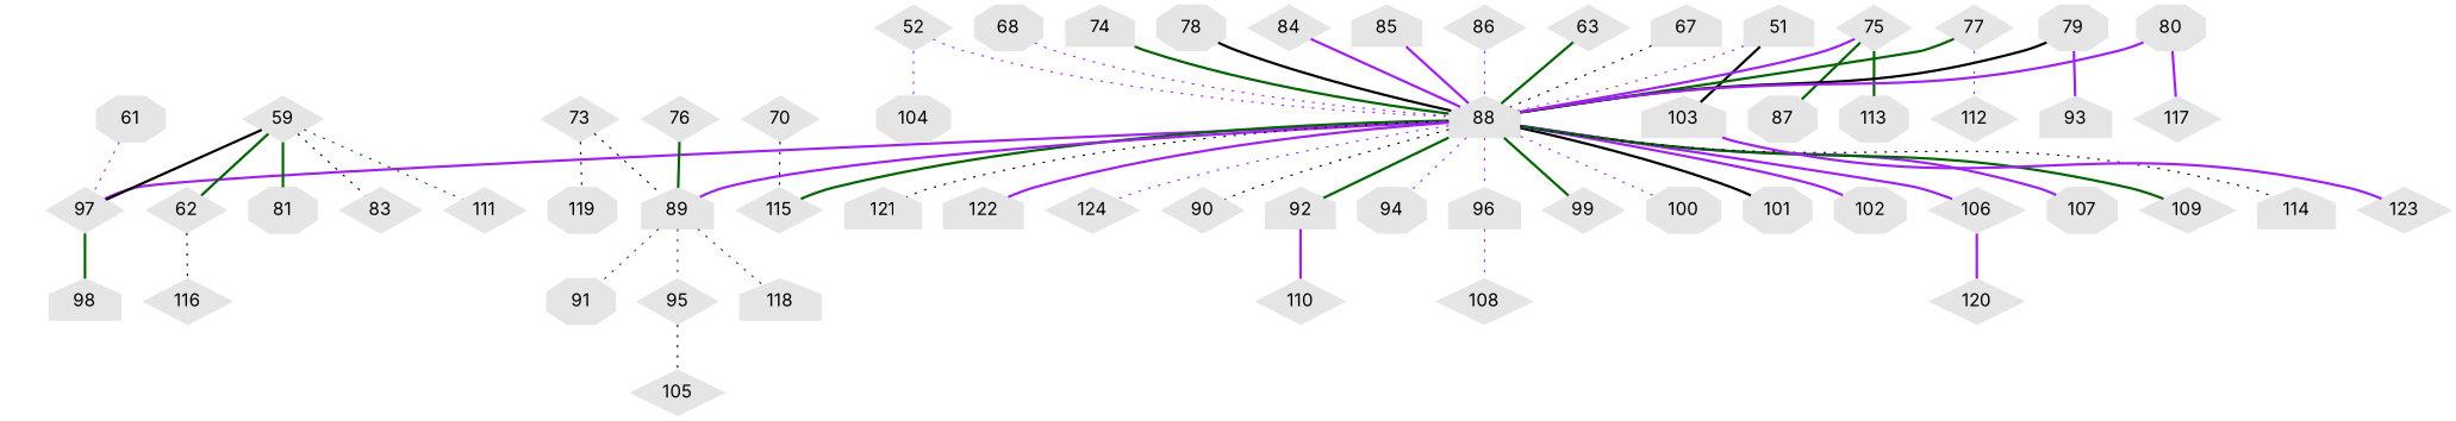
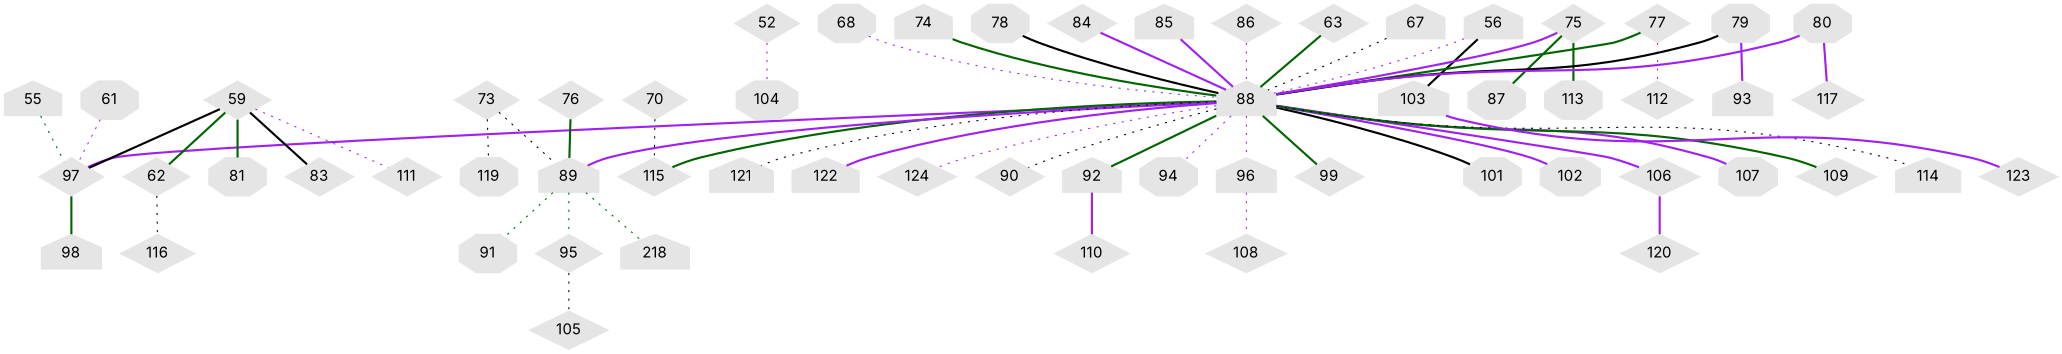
  graph {
    fontname=Inter
    node [color=gray90 fontname=Inter shape=diamond style=filled]
    edge [color=purple fontname=Inter style=bold]
    88 [shape=house super="+11+82+64+65+72+21+38+43+37+20+39+44+51+35+58+53+54+47+48+60+69"]
    97 [super="+10+16+17"]
    115 [super="+23"]
    89 [shape=house super="+66"]
    90
    92 [shape=house super="+41"]
    94 [shape=octagon]
    96 [shape=house super="+49"]
    99
-   100 [shape=octagon]
    101 [shape=octagon]
    102 [shape=octagon]
    106
    107 [shape=octagon]
    109
    114 [shape=house]
    121 [shape=house]
    122 [shape=house]
    124
    52
    104 [shape=octagon]
    98 [shape=house]
-   56 [shape=house label=51]
+   55 [shape=house]
+   56 [shape=house]
    103 [shape=house]
    123
    59
    62
    81 [shape=octagon]
    83
    111
    116
    61 [shape=octagon]
    63
    67 [shape=house]
    68 [shape=octagon]
    70
    91 [shape=octagon]
    95
-   118 [shape=house]
+   118 [shape=house label=218]
    73
    119 [shape=octagon]
    74 [shape=house]
    75 [super="+57"]
    87 [shape=octagon]
    113 [shape=octagon]
    76
    77
    112
    78 [shape=octagon]
    79 [shape=octagon]
    93 [shape=house]
    80 [shape=octagon]
    117
    84
    85 [shape=house]
    86
    110
    108
    120
    105
    88 -- 97
    88 -- 115 [color=darkgreen]
    88 -- 89
    88 -- 90 [color=black style=dotted]
    88 -- 92 [color=darkgreen]
    88 -- 94 [style=dotted]
    88 -- 96 [style=dotted]
    88 -- 99 [color=darkgreen]
-   88 -- 100 [style=dotted]
    88 -- 101 [color=black]
    88 -- 102
    88 -- 106
    88 -- 107
    88 -- 109 [color=darkgreen]
    88 -- 114 [color=black style=dotted]
    88 -- 121 [color=black style=dotted]
    88 -- 122
    88 -- 124 [style=dotted]
    97 -- 98 [color=darkgreen]
    89 -- 91 [color=darkgreen style=dotted]
    89 -- 95 [color=darkgreen style=dotted]
    89 -- 118 [color=darkgreen style=dotted]
    92 -- 110
    96 -- 108 [style=dotted]
    106 -- 120
-   52 -- 88 [style=dotted]
    52 -- 104 [style=dotted]
+   55 -- 97 [color=darkgreen style=dotted]
    56 -- 88 [style=dotted]
    56 -- 103 [color=black]
    103 -- 123
    59 -- 97 [color=black]
    59 -- 62 [color=darkgreen]
    59 -- 81 [color=darkgreen]
-   59 -- 83 [color=black style=dotted]
-   59 -- 111 [color=darkgreen style=dotted]
+   59 -- 83 [color=black]
+   59 -- 111 [style=dotted]
    62 -- 116 [color=black style=dotted]
    61 -- 97 [style=dotted]
    63 -- 88 [color=darkgreen]
    67 -- 88 [color=black style=dotted]
    68 -- 88 [style=dotted]
    70 -- 115 [color=black style=dotted]
    95 -- 105 [color=black style=dotted]
    73 -- 89 [color=black style=dotted]
    73 -- 119 [color=black style=dotted]
    74 -- 88 [color=darkgreen]
    75 -- 88
    75 -- 87 [color=darkgreen]
    75 -- 113 [color=darkgreen]
    76 -- 89 [color=darkgreen]
    77 -- 88 [color=darkgreen]
    77 -- 112 [style=dotted]
    78 -- 88 [color=black]
    79 -- 88 [color=black]
    79 -- 93
    80 -- 88
    80 -- 117
    84 -- 88
    85 -- 88
    86 -- 88 [style=dotted]
  }
